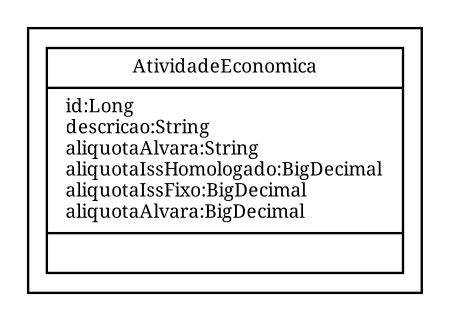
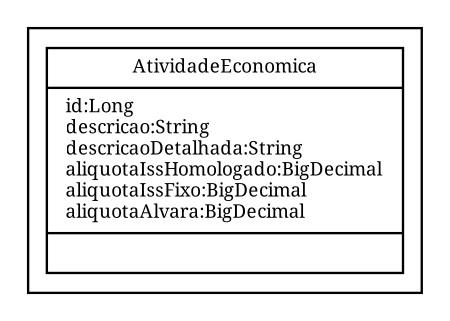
  digraph {
    fontname="Noto Serif"
    fontsize=8
-   n1 [fontname="Noto Serif" fontsize=8 label="{AtividadeEconomica|id:Long\ldescricao:String\laliquotaAlvara:String\laliquotaIssHomologado:BigDecimal\laliquotaIssFixo:BigDecimal\laliquotaAlvara:BigDecimal\l|\l}" shape=record]
+   n1 [fontname="Noto Serif" fontsize=8 label="{AtividadeEconomica|id:Long\ldescricao:String\ldescricaoDetalhada:String\laliquotaIssHomologado:BigDecimal\laliquotaIssFixo:BigDecimal\laliquotaAlvara:BigDecimal\l|\l}" shape=record]
    subgraph cluster_1 {
      n1
    }
  }
